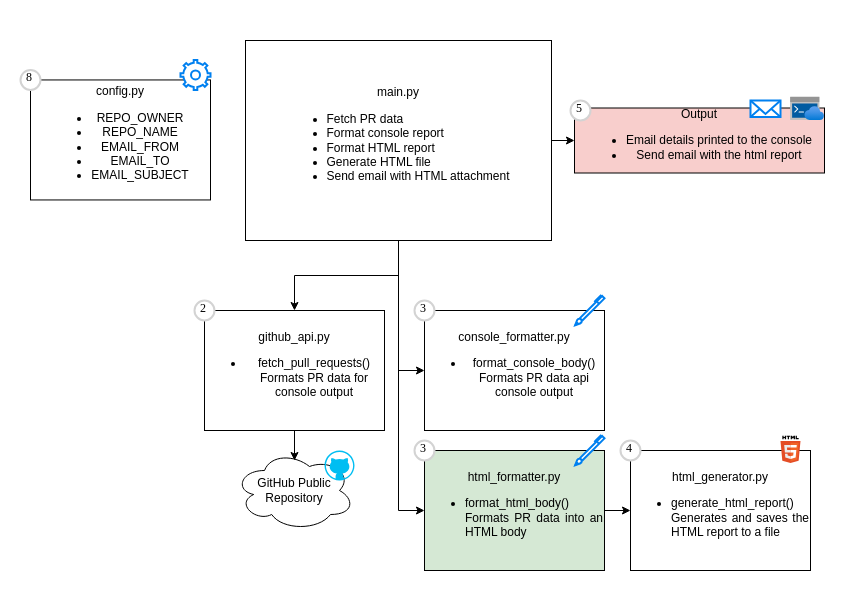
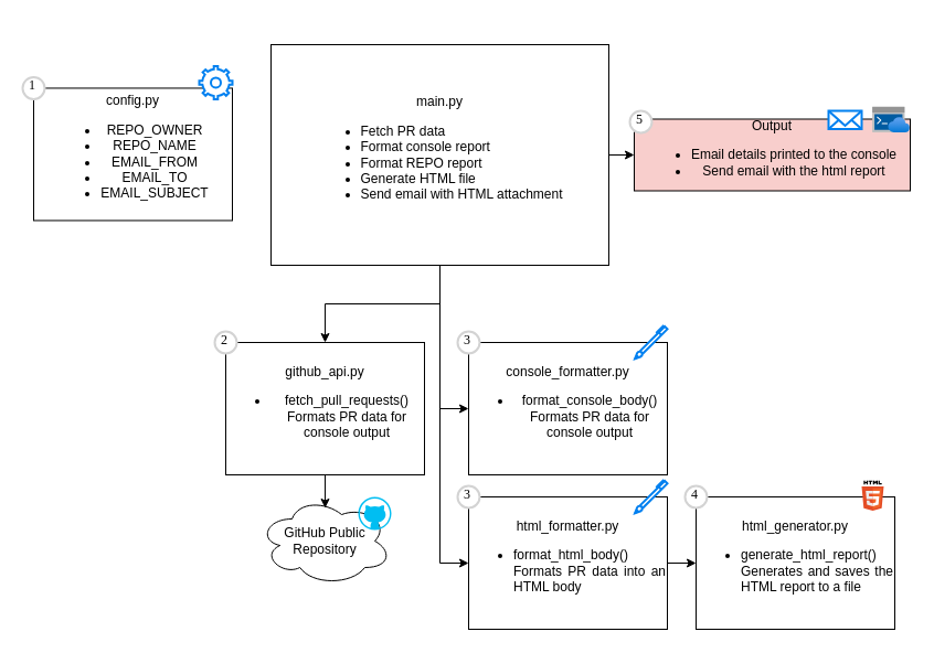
  <mxCell id="0" />
  <mxCell id="1" parent="0" />
  <mxCell id="2" style="edgeStyle=orthogonalEdgeStyle;rounded=0;orthogonalLoop=1;jettySize=auto;html=1;entryX=0.5;entryY=0;entryDx=0;entryDy=0;" parent="1" source="6" target="16" edge="1"><mxGeometry relative="1" as="geometry" /></mxCell>
  <mxCell id="3" style="edgeStyle=orthogonalEdgeStyle;rounded=0;orthogonalLoop=1;jettySize=auto;html=1;entryX=0;entryY=0.5;entryDx=0;entryDy=0;" edge="1" parent="1" source="6" target="30"><mxGeometry relative="1" as="geometry" /></mxCell>
  <mxCell id="4" style="edgeStyle=orthogonalEdgeStyle;rounded=0;orthogonalLoop=1;jettySize=auto;html=1;entryX=0;entryY=0.5;entryDx=0;entryDy=0;" edge="1" parent="1" source="6" target="34"><mxGeometry relative="1" as="geometry" /></mxCell>
  <mxCell id="5" style="edgeStyle=orthogonalEdgeStyle;rounded=0;orthogonalLoop=1;jettySize=auto;html=1;entryX=0;entryY=0.5;entryDx=0;entryDy=0;" edge="1" parent="1" source="6" target="21"><mxGeometry relative="1" as="geometry" /></mxCell>
- <mxCell id="6" value="main.py&lt;div&gt;&lt;ul&gt;&lt;li style=&quot;text-align: justify;&quot;&gt;Fetch PR data&lt;/li&gt;&lt;li style=&quot;text-align: justify;&quot;&gt;Format console report&lt;/li&gt;&lt;li style=&quot;text-align: justify;&quot;&gt;Format HTML report&lt;/li&gt;&lt;li style=&quot;text-align: justify;&quot;&gt;Generate HTML file&lt;/li&gt;&lt;li style=&quot;text-align: justify;&quot;&gt;Send email with HTML attachment&lt;/li&gt;&lt;/ul&gt;&lt;/div&gt;" style="rounded=0;whiteSpace=wrap;html=1;align=center;" parent="1" vertex="1"><mxGeometry x="245" y="40" width="306" height="200" as="geometry" /></mxCell>
+ <mxCell id="6" value="main.py&lt;div&gt;&lt;ul&gt;&lt;li style=&quot;text-align: justify;&quot;&gt;Fetch PR data&lt;/li&gt;&lt;li style=&quot;text-align: justify;&quot;&gt;Format console report&lt;/li&gt;&lt;li style=&quot;text-align: justify;&quot;&gt;Format REPO report&lt;/li&gt;&lt;li style=&quot;text-align: justify;&quot;&gt;Generate HTML file&lt;/li&gt;&lt;li style=&quot;text-align: justify;&quot;&gt;Send email with HTML attachment&lt;/li&gt;&lt;/ul&gt;&lt;/div&gt;" style="rounded=0;whiteSpace=wrap;html=1;align=center;" parent="1" vertex="1"><mxGeometry x="245" y="40" width="306" height="200" as="geometry" /></mxCell>
  <mxCell id="7" value="" style="group" parent="1" vertex="1" connectable="0"><mxGeometry x="20" y="69.45" width="190" height="130" as="geometry" /></mxCell>
  <mxCell id="8" value="config.py&lt;div&gt;&lt;ul&gt;&lt;li&gt;REPO_OWNER&lt;/li&gt;&lt;li&gt;REPO_NAME&lt;/li&gt;&lt;li&gt;EMAIL_FROM&lt;/li&gt;&lt;li&gt;EMAIL_TO&lt;/li&gt;&lt;li&gt;EMAIL_SUBJECT&lt;/li&gt;&lt;/ul&gt;&lt;/div&gt;" style="rounded=0;whiteSpace=wrap;html=1;" parent="7" vertex="1"><mxGeometry x="10" y="10" width="180" height="120" as="geometry" /></mxCell>
- <mxCell id="9" value="8" style="ellipse;whiteSpace=wrap;html=1;aspect=fixed;strokeWidth=2;fontFamily=Tahoma;spacingBottom=4;spacingRight=2;strokeColor=#d3d3d3;" parent="7" vertex="1"><mxGeometry width="20" height="20" as="geometry" /></mxCell>
+ <mxCell id="9" value="1" style="ellipse;whiteSpace=wrap;html=1;aspect=fixed;strokeWidth=2;fontFamily=Tahoma;spacingBottom=4;spacingRight=2;strokeColor=#d3d3d3;" parent="7" vertex="1"><mxGeometry width="20" height="20" as="geometry" /></mxCell>
  <mxCell id="10" value="" style="html=1;verticalLabelPosition=bottom;align=center;labelBackgroundColor=#ffffff;verticalAlign=top;strokeWidth=2;strokeColor=#0080F0;shadow=0;dashed=0;shape=mxgraph.ios7.icons.settings;" vertex="1" parent="7"><mxGeometry x="160" y="-10" width="30" height="30" as="geometry" /></mxCell>
  <mxCell id="11" value="" style="group" parent="1" vertex="1" connectable="0"><mxGeometry x="234" y="450" width="120" height="80" as="geometry" /></mxCell>
  <mxCell id="12" value="GitHub Public Repository" style="ellipse;shape=cloud;whiteSpace=wrap;html=1;" parent="11" vertex="1"><mxGeometry width="120" height="80" as="geometry" /></mxCell>
  <mxCell id="13" value="" style="verticalLabelPosition=bottom;html=1;verticalAlign=top;align=center;strokeColor=none;fillColor=#00BEF2;shape=mxgraph.azure.github_code;pointerEvents=1;" parent="11" vertex="1"><mxGeometry x="90" width="30" height="30" as="geometry" /></mxCell>
  <mxCell id="14" style="edgeStyle=orthogonalEdgeStyle;rounded=0;orthogonalLoop=1;jettySize=auto;html=1;entryX=0.5;entryY=0.125;entryDx=0;entryDy=0;entryPerimeter=0;" parent="1" source="16" target="12" edge="1"><mxGeometry relative="1" as="geometry" /></mxCell>
  <mxCell id="15" value="" style="group" parent="1" vertex="1" connectable="0"><mxGeometry x="194" y="300" width="190" height="130" as="geometry" /></mxCell>
  <mxCell id="16" value="github_api.py&lt;div&gt;&lt;ul&gt;&lt;li&gt;fetch_pull_requests()&lt;br&gt;Formats PR data for console output&lt;/li&gt;&lt;/ul&gt;&lt;/div&gt;" style="rounded=0;whiteSpace=wrap;html=1;" parent="15" vertex="1"><mxGeometry x="10" y="10" width="180" height="120" as="geometry" /></mxCell>
  <mxCell id="17" value="2" style="ellipse;whiteSpace=wrap;html=1;aspect=fixed;strokeWidth=2;fontFamily=Tahoma;spacingBottom=4;spacingRight=2;strokeColor=#d3d3d3;" parent="15" vertex="1"><mxGeometry width="20" height="20" as="geometry" /></mxCell>
  <mxCell id="18" value="" style="shape=image;verticalLabelPosition=bottom;labelBackgroundColor=default;verticalAlign=top;aspect=fixed;imageAspect=0;image=https://upload.wikimedia.org/wikipedia/commons/thumb/c/c3/Python-logo-notext.svg/1200px-Python-logo-notext.svg.png;" parent="1" vertex="1"><mxGeometry x="523.62" y="20" width="27.38" height="30" as="geometry" /></mxCell>
  <mxCell id="19" style="edgeStyle=orthogonalEdgeStyle;rounded=0;orthogonalLoop=1;jettySize=auto;html=1;entryX=0;entryY=0.5;entryDx=0;entryDy=0;" edge="1" parent="1" source="30" target="26"><mxGeometry relative="1" as="geometry" /></mxCell>
  <mxCell id="20" value="" style="group" vertex="1" connectable="0" parent="1"><mxGeometry x="570" y="96.4" width="254" height="76.1" as="geometry" /></mxCell>
  <mxCell id="21" value="Output&lt;div&gt;&lt;ul&gt;&lt;li&gt;Email details printed to the console&lt;/li&gt;&lt;li&gt;Send email with the html report&lt;/li&gt;&lt;/ul&gt;&lt;/div&gt;" style="rounded=0;whiteSpace=wrap;html=1;fillColor=#f8cecc;" parent="20" vertex="1"><mxGeometry x="4" y="11.1" width="250" height="65" as="geometry" /></mxCell>
  <mxCell id="22" value="5" style="ellipse;whiteSpace=wrap;html=1;aspect=fixed;strokeWidth=2;fontFamily=Tahoma;spacingBottom=4;spacingRight=2;strokeColor=#d3d3d3;" parent="20" vertex="1"><mxGeometry y="3.6" width="20" height="20" as="geometry" /></mxCell>
  <mxCell id="23" value="" style="image;aspect=fixed;html=1;points=[];align=center;fontSize=12;image=img/lib/azure2/other/Azure_Cloud_Shell.svg;" parent="20" vertex="1"><mxGeometry x="220" width="34" height="23.6" as="geometry" /></mxCell>
  <mxCell id="24" value="" style="html=1;verticalLabelPosition=bottom;align=center;labelBackgroundColor=#ffffff;verticalAlign=top;strokeWidth=2;strokeColor=#0080F0;shadow=0;dashed=0;shape=mxgraph.ios7.icons.mail;" parent="20" vertex="1"><mxGeometry x="180" y="3.6" width="30" height="16.5" as="geometry" /></mxCell>
  <mxCell id="25" value="" style="group" vertex="1" connectable="0" parent="1"><mxGeometry x="620" y="435.15" width="190" height="134.85" as="geometry" /></mxCell>
  <mxCell id="26" value="&lt;div style=&quot;&quot;&gt;html_generator.py&lt;div&gt;&lt;ul&gt;&lt;li style=&quot;text-align: justify;&quot;&gt;generate_html_report()&lt;br&gt;Generates and saves the HTML report to a file&lt;/li&gt;&lt;/ul&gt;&lt;/div&gt;&lt;/div&gt;" style="rounded=0;whiteSpace=wrap;html=1;align=center;" vertex="1" parent="25"><mxGeometry x="10" y="14.85" width="180" height="120" as="geometry" /></mxCell>
  <mxCell id="27" value="4" style="ellipse;whiteSpace=wrap;html=1;aspect=fixed;strokeWidth=2;fontFamily=Tahoma;spacingBottom=4;spacingRight=2;strokeColor=#d3d3d3;" vertex="1" parent="25"><mxGeometry y="4.85" width="20" height="20" as="geometry" /></mxCell>
  <mxCell id="28" value="" style="dashed=0;outlineConnect=0;html=1;align=center;labelPosition=center;verticalLabelPosition=bottom;verticalAlign=top;shape=mxgraph.weblogos.html5" vertex="1" parent="25"><mxGeometry x="160" width="20" height="27.42" as="geometry" /></mxCell>
  <mxCell id="29" value="" style="group" vertex="1" connectable="0" parent="1"><mxGeometry x="414" y="435.15" width="190" height="134.85" as="geometry" /></mxCell>
- <mxCell id="30" value="&lt;div style=&quot;&quot;&gt;html_formatter.py&lt;div&gt;&lt;ul&gt;&lt;li style=&quot;text-align: justify;&quot;&gt;format_html_body()&lt;br&gt;Formats PR data into an HTML body&lt;/li&gt;&lt;/ul&gt;&lt;/div&gt;&lt;/div&gt;" style="rounded=0;whiteSpace=wrap;html=1;align=center;fillColor=#d5e8d4;" vertex="1" parent="29"><mxGeometry x="10" y="14.85" width="180" height="120" as="geometry" /></mxCell>
+ <mxCell id="30" value="&lt;div style=&quot;&quot;&gt;html_formatter.py&lt;div&gt;&lt;ul&gt;&lt;li style=&quot;text-align: justify;&quot;&gt;format_html_body()&lt;br&gt;Formats PR data into an HTML body&lt;/li&gt;&lt;/ul&gt;&lt;/div&gt;&lt;/div&gt;" style="rounded=0;whiteSpace=wrap;html=1;align=center;" vertex="1" parent="29"><mxGeometry x="10" y="14.85" width="180" height="120" as="geometry" /></mxCell>
  <mxCell id="31" value="3" style="ellipse;whiteSpace=wrap;html=1;aspect=fixed;strokeWidth=2;fontFamily=Tahoma;spacingBottom=4;spacingRight=2;strokeColor=#d3d3d3;" vertex="1" parent="29"><mxGeometry y="4.85" width="20" height="20" as="geometry" /></mxCell>
  <mxCell id="32" value="" style="html=1;verticalLabelPosition=bottom;align=center;labelBackgroundColor=#ffffff;verticalAlign=top;strokeWidth=2;strokeColor=#0080F0;shadow=0;dashed=0;shape=mxgraph.ios7.icons.pen;" vertex="1" parent="29"><mxGeometry x="160.6" width="29.4" height="29.7" as="geometry" /></mxCell>
  <mxCell id="33" value="" style="group" vertex="1" connectable="0" parent="1"><mxGeometry x="414" y="295.15" width="190" height="134.85" as="geometry" /></mxCell>
- <mxCell id="34" value="&lt;div style=&quot;&quot;&gt;&lt;span style=&quot;background-color: initial;&quot;&gt;console_formatter.py&lt;/span&gt;&lt;/div&gt;&lt;div&gt;&lt;ul&gt;&lt;li&gt;&lt;div style=&quot;&quot;&gt;&lt;span style=&quot;background-color: initial;&quot;&gt;format_console_body()&lt;/span&gt;&lt;/div&gt;&lt;div style=&quot;&quot;&gt;&lt;span style=&quot;background-color: initial;&quot;&gt;Formats PR data api console output&lt;/span&gt;&lt;/div&gt;&lt;/li&gt;&lt;/ul&gt;&lt;/div&gt;" style="rounded=0;whiteSpace=wrap;html=1;align=center;" parent="33" vertex="1"><mxGeometry x="10" y="14.85" width="180" height="120" as="geometry" /></mxCell>
+ <mxCell id="34" value="&lt;div style=&quot;&quot;&gt;&lt;span style=&quot;background-color: initial;&quot;&gt;console_formatter.py&lt;/span&gt;&lt;/div&gt;&lt;div&gt;&lt;ul&gt;&lt;li&gt;&lt;div style=&quot;&quot;&gt;&lt;span style=&quot;background-color: initial;&quot;&gt;format_console_body()&lt;/span&gt;&lt;/div&gt;&lt;div style=&quot;&quot;&gt;&lt;span style=&quot;background-color: initial;&quot;&gt;Formats PR data for console output&lt;/span&gt;&lt;/div&gt;&lt;/li&gt;&lt;/ul&gt;&lt;/div&gt;" style="rounded=0;whiteSpace=wrap;html=1;align=center;" parent="33" vertex="1"><mxGeometry x="10" y="14.85" width="180" height="120" as="geometry" /></mxCell>
  <mxCell id="35" value="3" style="ellipse;whiteSpace=wrap;html=1;aspect=fixed;strokeWidth=2;fontFamily=Tahoma;spacingBottom=4;spacingRight=2;strokeColor=#d3d3d3;" parent="33" vertex="1"><mxGeometry y="4.85" width="20" height="20" as="geometry" /></mxCell>
  <mxCell id="36" value="" style="html=1;verticalLabelPosition=bottom;align=center;labelBackgroundColor=#ffffff;verticalAlign=top;strokeWidth=2;strokeColor=#0080F0;shadow=0;dashed=0;shape=mxgraph.ios7.icons.pen;" vertex="1" parent="33"><mxGeometry x="160.6" width="29.4" height="29.7" as="geometry" /></mxCell>
